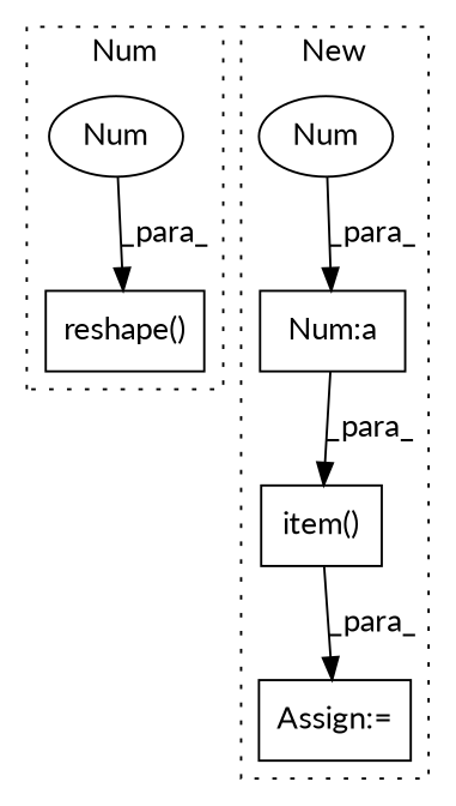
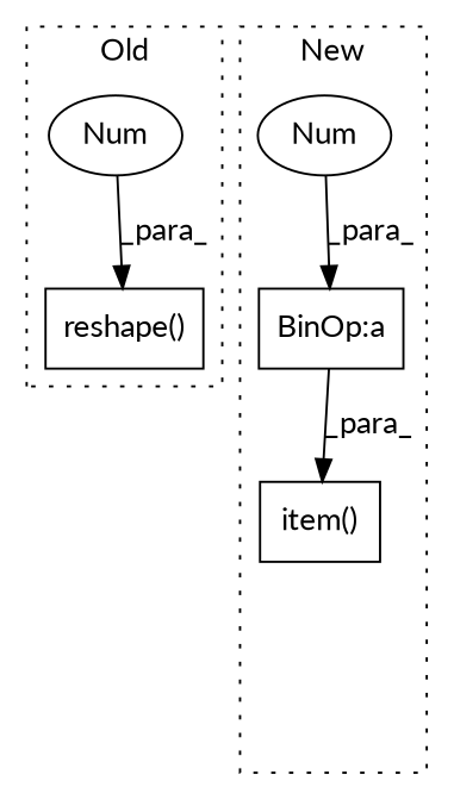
  digraph {
    fontname=Lato
    node [a=75 fontname=Lato l=1 shape=box]
    edge [fontname=Lato]
    n1 [l="24,1" label="reshape()" s="462,493"]
    n2 [a=76 label=Num s=489 shape=ellipse]
    n3 [l=54 label="item()" s=417]
-   n4 [a=68 l=3 label="Assign:=" s=414]
-   n5 [a=82 l=3 label="Num:a" s=353]
+   n5 [a=82 l=3 label="BinOp:a" s=353]
    n6 [a=76 label=Num s=356 shape=ellipse]
    subgraph cluster_1 {
-     label=Num
+     label=Old
      style=dotted
      n1
      n2
    }
    subgraph cluster_2 {
      label=New
      style=dotted
      n3
-     n4
      n5
      n6
    }
    n2 -> n1 [label=_para_]
-   n3 -> n4 [label=_para_]
    n5 -> n3 [label=_para_]
    n6 -> n5 [label=_para_]
  }
